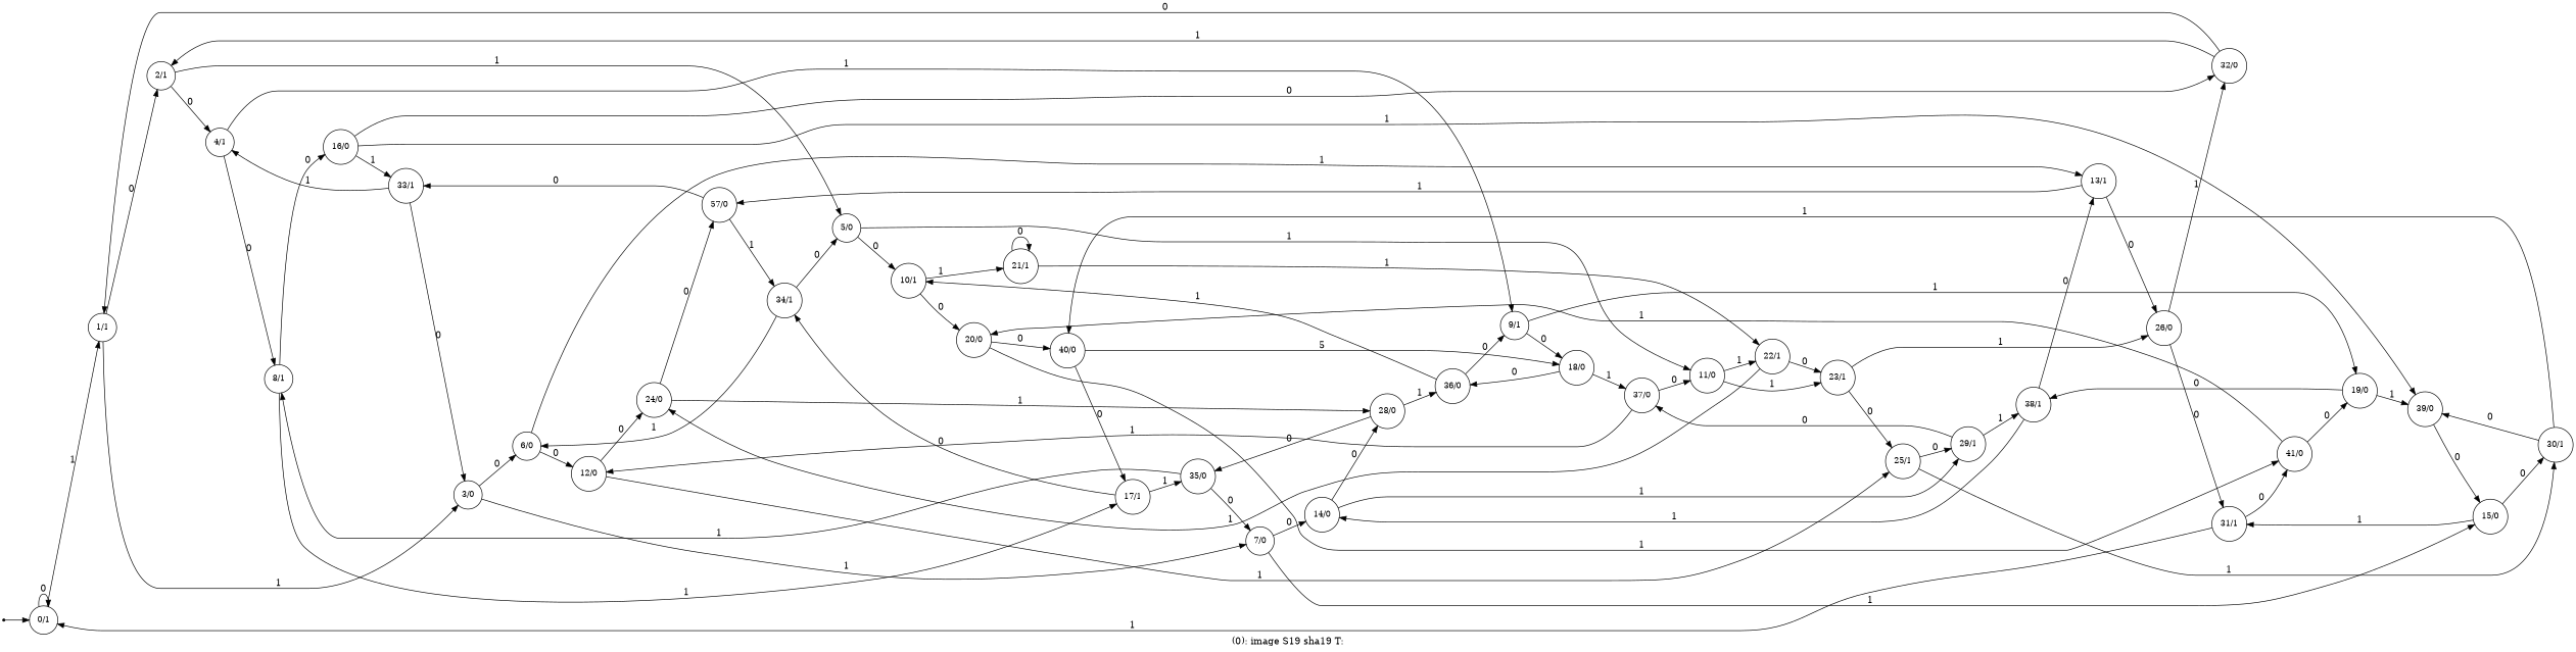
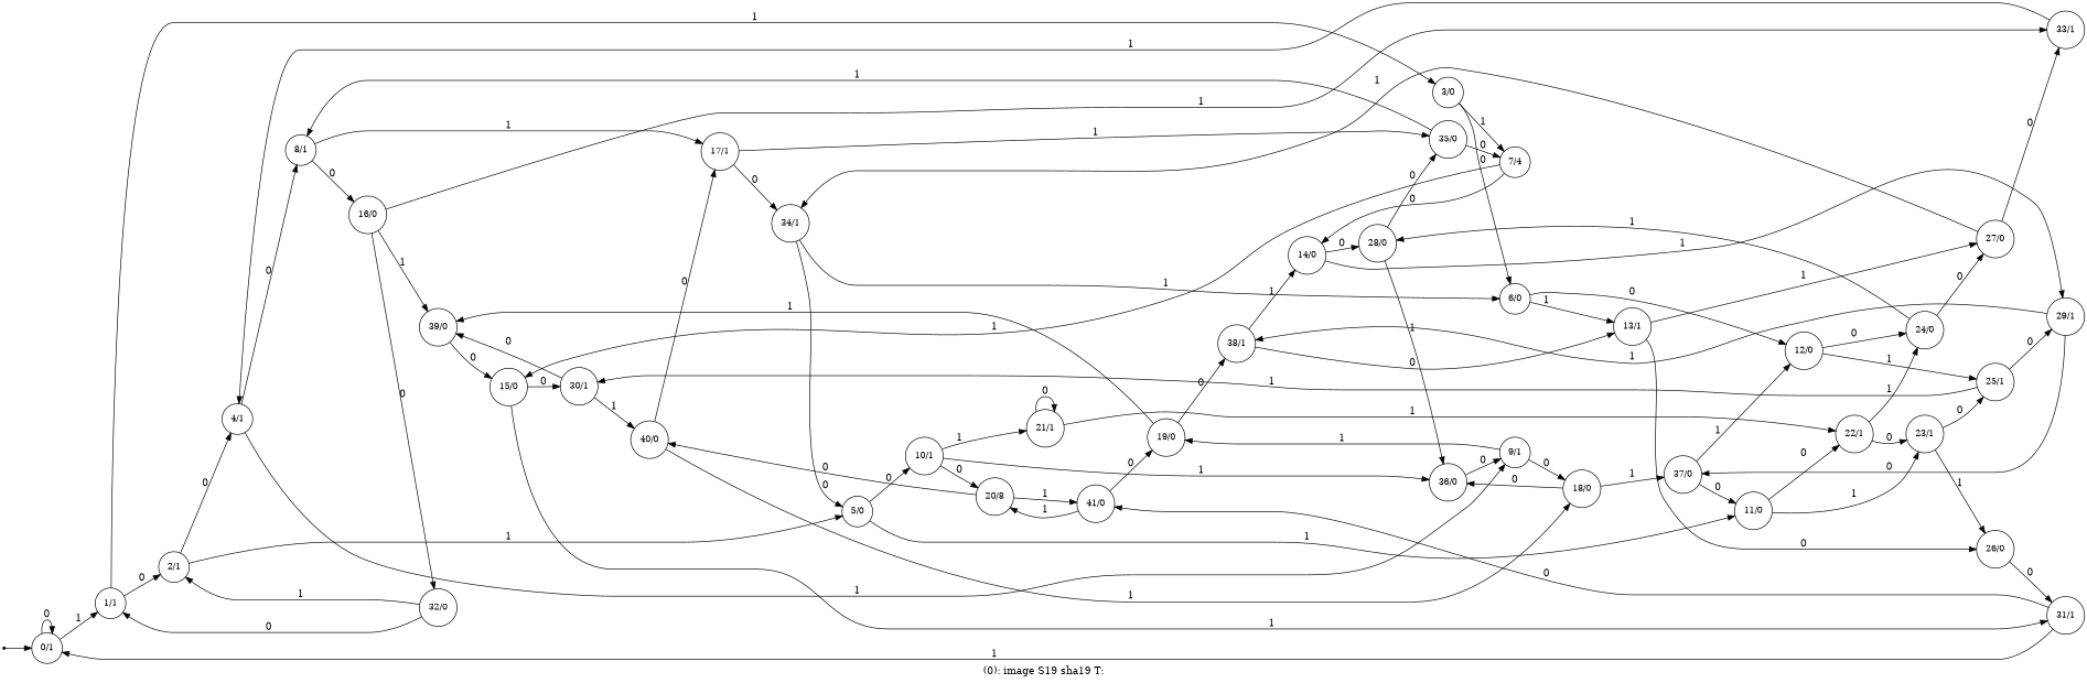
  digraph {
    label="(0): image S19 sha19 T:"
    rankdir=LR
    node [fontsize=12 shape=circle]
    n1 [label="0/1"]
    n2 [label="1/1"]
    n3 [label="2/1"]
    n4 [label="3/0"]
    n5 [label="4/1"]
    n6 [label="5/0"]
    n7 [label="6/0"]
-   n8 [label="7/0"]
+   n8 [label="7/4"]
    n9 [label="8/1"]
    n10 [label="9/1"]
    n11 [label="10/1"]
    n12 [label="11/0"]
    n13 [label="12/0"]
    n14 [label="13/1"]
    n15 [label="14/0"]
    n16 [label="15/0"]
    n17 [label="16/0"]
    n18 [label="17/1"]
    n19 [label="18/0"]
    n20 [label="19/0"]
-   n21 [label="20/0"]
+   n21 [label="20/8"]
    n22 [label="21/1"]
    n23 [label="22/1"]
    n24 [label="23/1"]
    n25 [label="24/0"]
    n26 [label="25/1"]
    n27 [label="26/0"]
-   n28 [label="57/0"]
+   n28 [label="27/0"]
    n29 [label="28/0"]
    n30 [label="29/1"]
    n31 [label="30/1"]
    n32 [label="31/1"]
    n33 [label="32/0"]
    n34 [label="33/1"]
    n35 [label="39/0"]
    n36 [label="34/1"]
    n37 [label="35/0"]
    n38 [label="36/0"]
    n39 [label="37/0"]
    n40 [label="38/1"]
    n41 [label="40/0"]
    n42 [label="41/0"]
    n43 [label="41/0" shape=point]
    n1 -> n1 [label=0]
    n1 -> n2 [label=1]
    n2 -> n3 [label=0]
    n2 -> n4 [label=1]
    n3 -> n5 [label=0]
    n3 -> n6 [label=1]
    n4 -> n7 [label=0]
    n4 -> n8 [label=1]
    n5 -> n9 [label=0]
    n5 -> n10 [label=1]
    n6 -> n11 [label=0]
    n6 -> n12 [label=1]
    n7 -> n13 [label=0]
    n7 -> n14 [label=1]
    n8 -> n15 [label=0]
    n8 -> n16 [label=1]
    n9 -> n17 [label=0]
    n9 -> n18 [label=1]
    n10 -> n19 [label=0]
    n10 -> n20 [label=1]
    n11 -> n21 [label=0]
    n11 -> n22 [label=1]
-   n12 -> n23 [label=1]
+   n12 -> n23 [label=0]
    n12 -> n24 [label=1]
    n13 -> n25 [label=0]
    n13 -> n26 [label=1]
    n14 -> n27 [label=0]
    n14 -> n28 [label=1]
    n15 -> n29 [label=0]
    n15 -> n30 [label=1]
    n16 -> n31 [label=0]
    n16 -> n32 [label=1]
    n17 -> n33 [label=0]
    n17 -> n34 [label=1]
    n17 -> n35 [label=1]
    n18 -> n36 [label=0]
    n18 -> n37 [label=1]
    n19 -> n38 [label=0]
    n19 -> n39 [label=1]
    n20 -> n35 [label=1]
    n20 -> n40 [label=0]
    n21 -> n41 [label=0]
    n21 -> n42 [label=1]
    n22 -> n22 [label=0]
    n22 -> n23 [label=1]
    n23 -> n24 [label=0]
    n23 -> n25 [label=1]
    n24 -> n26 [label=0]
    n24 -> n27 [label=1]
    n25 -> n28 [label=0]
    n25 -> n29 [label=1]
    n26 -> n30 [label=0]
    n26 -> n31 [label=1]
    n27 -> n32 [label=0]
-   n27 -> n33 [label=1]
    n28 -> n34 [label=0]
    n28 -> n36 [label=1]
    n29 -> n37 [label=0]
    n29 -> n38 [label=1]
    n30 -> n39 [label=0]
    n30 -> n40 [label=1]
    n31 -> n35 [label=0]
    n31 -> n41 [label=1]
    n32 -> n1 [label=1]
    n32 -> n42 [label=0]
    n33 -> n2 [label=0]
    n33 -> n3 [label=1]
-   n34 -> n4 [label=0]
    n34 -> n5 [label=1]
    n35 -> n16 [label=0]
    n36 -> n6 [label=0]
    n36 -> n7 [label=1]
    n37 -> n8 [label=0]
    n37 -> n9 [label=1]
    n38 -> n10 [label=0]
-   n38 -> n11 [label=1]
+   n11 -> n38 [label=1]
    n39 -> n12 [label=0]
    n39 -> n13 [label=1]
    n40 -> n14 [label=0]
    n40 -> n15 [label=1]
    n41 -> n18 [label=0]
-   n41 -> n19 [label=5]
+   n41 -> n19 [label=1]
    n42 -> n20 [label=0]
    n42 -> n21 [label=1]
    n43 -> n1
  }
